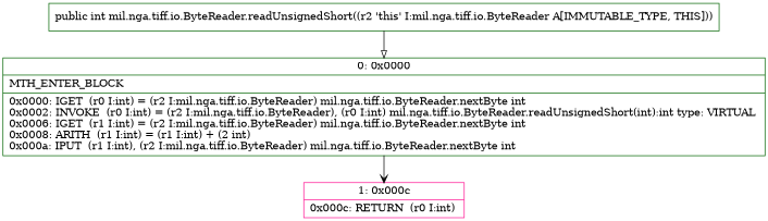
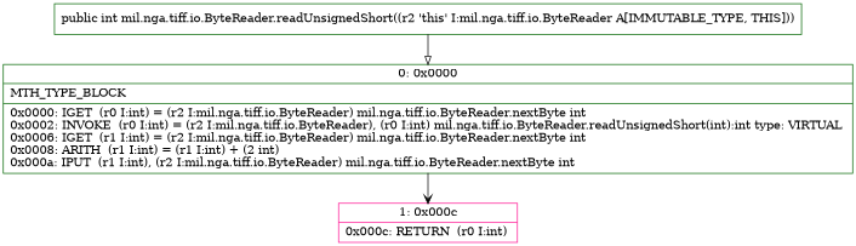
  digraph {
    node [shape=record color=darkgreen]
-   n1 [label="{0\:\ 0x0000|MTH_ENTER_BLOCK\l|0x0000: IGET  (r0 I:int) = (r2 I:mil.nga.tiff.io.ByteReader) mil.nga.tiff.io.ByteReader.nextByte int \l0x0002: INVOKE  (r0 I:int) = (r2 I:mil.nga.tiff.io.ByteReader), (r0 I:int) mil.nga.tiff.io.ByteReader.readUnsignedShort(int):int type: VIRTUAL \l0x0006: IGET  (r1 I:int) = (r2 I:mil.nga.tiff.io.ByteReader) mil.nga.tiff.io.ByteReader.nextByte int \l0x0008: ARITH  (r1 I:int) = (r1 I:int) + (2 int) \l0x000a: IPUT  (r1 I:int), (r2 I:mil.nga.tiff.io.ByteReader) mil.nga.tiff.io.ByteReader.nextByte int \l}"]
+   n1 [label="{0\:\ 0x0000|MTH_TYPE_BLOCK\l|0x0000: IGET  (r0 I:int) = (r2 I:mil.nga.tiff.io.ByteReader) mil.nga.tiff.io.ByteReader.nextByte int \l0x0002: INVOKE  (r0 I:int) = (r2 I:mil.nga.tiff.io.ByteReader), (r0 I:int) mil.nga.tiff.io.ByteReader.readUnsignedShort(int):int type: VIRTUAL \l0x0006: IGET  (r1 I:int) = (r2 I:mil.nga.tiff.io.ByteReader) mil.nga.tiff.io.ByteReader.nextByte int \l0x0008: ARITH  (r1 I:int) = (r1 I:int) + (2 int) \l0x000a: IPUT  (r1 I:int), (r2 I:mil.nga.tiff.io.ByteReader) mil.nga.tiff.io.ByteReader.nextByte int \l}"]
    n2 [label="{1\:\ 0x000c|0x000c: RETURN  (r0 I:int) \l}" color=deeppink]
    n3 [label="{public int mil.nga.tiff.io.ByteReader.readUnsignedShort((r2 'this' I:mil.nga.tiff.io.ByteReader A[IMMUTABLE_TYPE, THIS])) }"]
    n1 -> n2 [arrowhead=vee]
    n3 -> n1 [arrowhead=onormal]
  }
